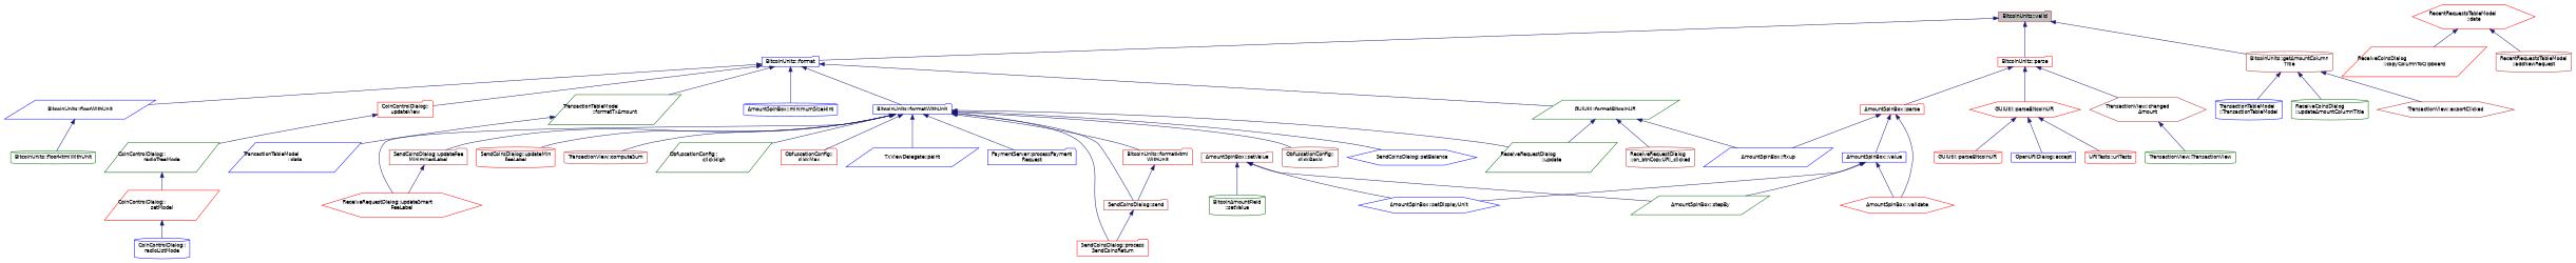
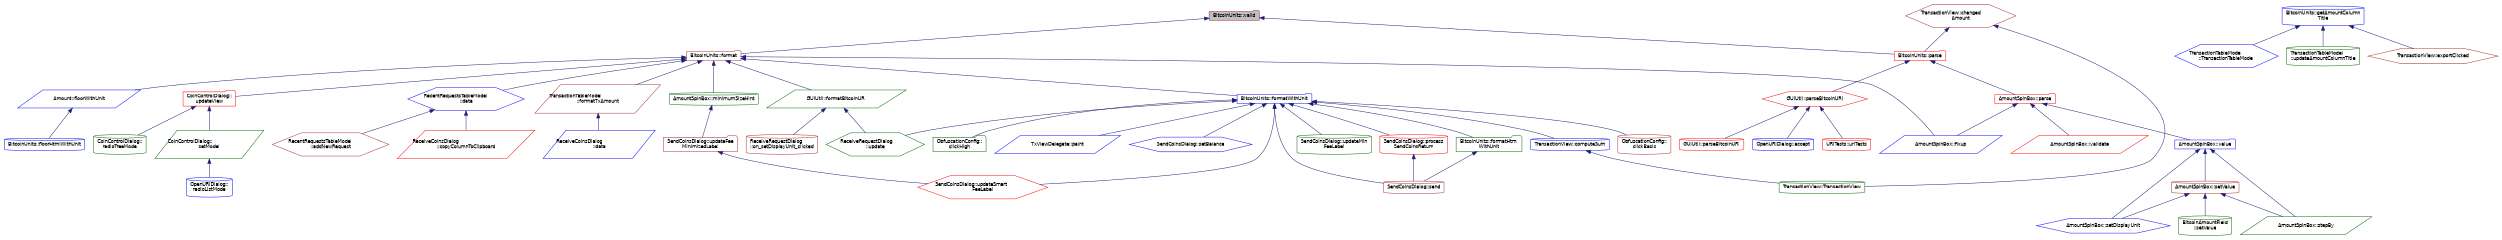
  digraph {
    rankdir=TB
    node [color=blue fillcolor=white fontname=Helvetica fontsize=10 shape=cylinder style=filled]
    edge [color=midnightblue dir=back fontname=Helvetica fontsize=10 labelfontname=Helvetica labelfontsize=10 style=solid]
    n1 [color=brown fillcolor=grey75 fontcolor=black height=0.2 label="BitcoinUnits::valid" shape=folder width=0.4]
-   n2 [height=0.2 label="BitcoinUnits::format" shape=folder width=0.4]
+   n2 [color=brown height=0.2 label="BitcoinUnits::format" shape=folder width=0.4]
    n3 [color=red height=0.2 label="BitcoinUnits::parse" shape=folder width=0.4]
-   n4 [color=brown height=0.2 label="BitcoinUnits::getAmountColumn\lTitle" width=0.4]
+   n4 [height=0.2 label="BitcoinUnits::getAmountColumn\lTitle" width=0.4]
    n5 [height=0.2 label="AmountSpinBox::fixup" shape=parallelogram width=0.4]
-   n6 [height=0.2 label="AmountSpinBox::minimumSizeHint" width=0.4]
+   n6 [color=darkgreen height=0.2 label="AmountSpinBox::minimumSizeHint" width=0.4]
    n7 [height=0.2 label="BitcoinUnits::formatWithUnit" shape=folder width=0.4]
-   n8 [height=0.2 label="BitcoinUnits::floorWithUnit" shape=parallelogram width=0.4]
+   n8 [height=0.2 label="Amount::floorWithUnit" shape=parallelogram width=0.4]
    n9 [color=red height=0.2 label="CoinControlDialog::\lupdateView" shape=folder width=0.4]
    n10 [color=darkgreen height=0.2 label="GUIUtil::formatBitcoinURI" shape=parallelogram width=0.4]
-   n11 [color=red height=0.2 label="RecentRequestsTableModel\l::data" shape=hexagon width=0.4]
-   n12 [color=darkgreen height=0.2 label="TransactionTableModel\l::formatTxAmount" shape=parallelogram width=0.4]
+   n11 [height=0.2 label="RecentRequestsTableModel\l::data" shape=hexagon width=0.4]
+   n12 [color=brown height=0.2 label="TransactionTableModel\l::formatTxAmount" shape=parallelogram width=0.4]
    n13 [color=red height=0.2 label="AmountSpinBox::parse" shape=folder width=0.4]
    n14 [color=red height=0.2 label="GUIUtil::parseBitcoinURI" shape=hexagon width=0.4]
    n15 [color=brown height=0.2 label="TransactionView::changed\lAmount" shape=hexagon width=0.4]
-   n16 [height=0.2 label="TransactionTableModel\l::TransactionTableModel" width=0.4]
-   n17 [color=darkgreen height=0.2 label="ReceiveCoinsDialog\l::updateAmountColumnTitle" width=0.4]
+   n16 [height=0.2 label="TransactionTableModel\l::TransactionTableModel" shape=hexagon width=0.4]
+   n17 [color=darkgreen height=0.2 label="TransactionTableModel\l::updateAmountColumnTitle" width=0.4]
    n18 [color=brown height=0.2 label="TransactionView::exportClicked" shape=hexagon width=0.4]
-   n19 [color=brown height=0.2 label="AmountSpinBox::setValue" shape=folder width=0.4]
+   n19 [color=brown height=0.2 label="AmountSpinBox::setValue" width=0.4]
    n20 [color=darkgreen height=0.2 label="AmountSpinBox::stepBy" shape=parallelogram width=0.4]
    n21 [height=0.2 label="AmountSpinBox::setDisplayUnit" shape=hexagon width=0.4]
    n22 [color=darkgreen height=0.2 label="BitcoinAmountField\l::setValue" width=0.4]
-   n23 [color=red height=0.2 label="BitcoinUnits::formatHtml\lWithUnit" shape=folder width=0.4]
-   n24 [color=brown height=0.2 label="SendCoinsDialog::send" shape=folder width=0.4]
+   n23 [color=darkgreen height=0.2 label="BitcoinUnits::formatHtml\lWithUnit" shape=folder width=0.4]
+   n24 [color=brown height=0.2 label="SendCoinsDialog::send" width=0.4]
    n25 [color=brown height=0.2 label="ObfuscationConfig::\lclickBasic" width=0.4]
-   n26 [color=darkgreen height=0.2 label="ObfuscationConfig::\lclickHigh" shape=parallelogram width=0.4]
-   n27 [color=red height=0.2 label="ObfuscationConfig::\lclickMax" shape=folder width=0.4]
+   n26 [color=darkgreen height=0.2 label="ObfuscationConfig::\lclickHigh" shape=folder width=0.4]
    n28 [height=0.2 label="TxViewDelegate::paint" shape=parallelogram width=0.4]
-   n29 [height=0.2 label="PaymentServer::processPayment\lRequest" shape=folder width=0.4]
-   n30 [color=darkgreen height=0.2 label="ReceiveRequestDialog\l::update" shape=parallelogram width=0.4]
+   n30 [color=darkgreen height=0.2 label="ReceiveRequestDialog\l::update" shape=hexagon width=0.4]
    n31 [height=0.2 label="SendCoinsDialog::setBalance" shape=hexagon width=0.4]
-   n32 [color=red height=0.2 label="SendCoinsDialog::process\lSendCoinsReturn" shape=folder width=0.4]
+   n32 [color=red height=0.2 label="SendCoinsDialog::process\lSendCoinsReturn" width=0.4]
    n33 [color=brown height=0.2 label="SendCoinsDialog::updateFee\lMinimizedLabel" shape=folder width=0.4]
-   n34 [color=red height=0.2 label="ReceiveRequestDialog::updateSmart\lFeeLabel" shape=hexagon width=0.4]
-   n35 [color=red height=0.2 label="SendCoinsDialog::updateMin\lFeeLabel" width=0.4]
-   n36 [color=brown height=0.2 label="TransactionView::computeSum" width=0.4]
-   n37 [color=darkgreen height=0.2 label="BitcoinUnits::floorHtmlWithUnit" width=0.4]
-   n38 [color=red height=0.2 label="CoinControlDialog::\lsetModel" shape=parallelogram width=0.4]
-   n39 [color=darkgreen height=0.2 label="CoinControlDialog::\lradioTreeMode" shape=parallelogram width=0.4]
-   n40 [color=brown height=0.2 label="ReceiveRequestDialog\l::on_btnCopyURI_clicked" width=0.4]
+   n34 [color=red height=0.2 label="SendCoinsDialog::updateSmart\lFeeLabel" shape=hexagon width=0.4]
+   n35 [color=darkgreen height=0.2 label="SendCoinsDialog::updateMin\lFeeLabel" width=0.4]
+   n36 [height=0.2 label="TransactionView::computeSum" width=0.4]
+   n37 [height=0.2 label="BitcoinUnits::floorHtmlWithUnit" width=0.4]
+   n38 [color=darkgreen height=0.2 label="CoinControlDialog::\lsetModel" shape=parallelogram width=0.4]
+   n39 [color=darkgreen height=0.2 label="CoinControlDialog::\lradioTreeMode" width=0.4]
+   n40 [color=brown height=0.2 label="ReceiveRequestDialog\l::on_setDisplayUnit_clicked" width=0.4]
    n41 [color=red height=0.2 label="ReceiveCoinsDialog\l::copyColumnToClipboard" shape=parallelogram width=0.4]
-   n42 [color=brown height=0.2 label="RecentRequestsTableModel\l::addNewRequest" width=0.4]
-   n43 [height=0.2 label="TransactionTableModel\l::data" shape=parallelogram width=0.4]
+   n42 [color=brown height=0.2 label="RecentRequestsTableModel\l::addNewRequest" shape=hexagon width=0.4]
+   n43 [height=0.2 label="ReceiveCoinsDialog\l::data" shape=parallelogram width=0.4]
    n44 [color=darkgreen height=0.2 label="TransactionView::TransactionView" width=0.4]
-   n45 [height=0.2 label="CoinControlDialog::\lradioListMode" width=0.4]
-   n46 [color=red height=0.2 label="AmountSpinBox::validate" shape=hexagon width=0.4]
+   n45 [height=0.2 label="OpenURIDialog::\lradioListMode" width=0.4]
+   n46 [color=red height=0.2 label="AmountSpinBox::validate" shape=parallelogram width=0.4]
    n47 [height=0.2 label="AmountSpinBox::value" shape=folder width=0.4]
    n48 [color=red height=0.2 label="GUIUtil::parseBitcoinURI" width=0.4]
-   n49 [height=0.2 label="OpenURIDialog::accept" shape=folder width=0.4]
+   n49 [height=0.2 label="OpenURIDialog::accept" width=0.4]
    n50 [color=red height=0.2 label="URITests::uriTests" width=0.4]
    n1 -> n2
    n1 -> n3
-   n1 -> n4
-   n10 -> n5
+   n2 -> n5
    n2 -> n6
    n2 -> n7
    n2 -> n8
    n2 -> n9
    n2 -> n10
+   n2 -> n11
    n2 -> n12
    n3 -> n13
    n3 -> n14
-   n3 -> n15
+   n15 -> n3
    n4 -> n16
    n4 -> n17
    n4 -> n18
    n7 -> n23
    n7 -> n24
    n7 -> n25
    n7 -> n26
-   n7 -> n27
    n7 -> n28
-   n7 -> n29
    n7 -> n30
    n7 -> n31
    n7 -> n32
-   n7 -> n33
+   n6 -> n33
    n7 -> n34
    n7 -> n35
    n7 -> n36
    n8 -> n37
-   n39 -> n38
+   n9 -> n38
    n9 -> n39
    n10 -> n30
    n10 -> n40
    n11 -> n41
    n11 -> n42
    n12 -> n43
    n13 -> n5
    n13 -> n46
    n13 -> n47
    n14 -> n48
    n14 -> n49
    n14 -> n50
    n15 -> n44
    n19 -> n20
    n19 -> n21
    n19 -> n22
    n23 -> n24
-   n24 -> n32
+   n32 -> n24
    n33 -> n34
+   n36 -> n44
    n38 -> n45
-   n47 -> n46
+   n47 -> n19
    n47 -> n20
    n47 -> n21
  }
